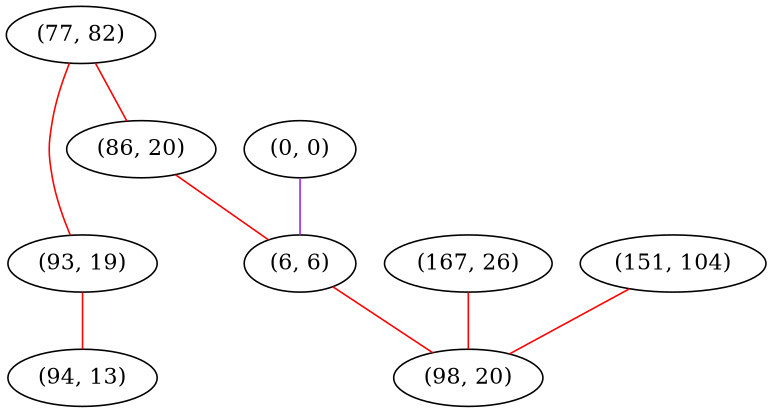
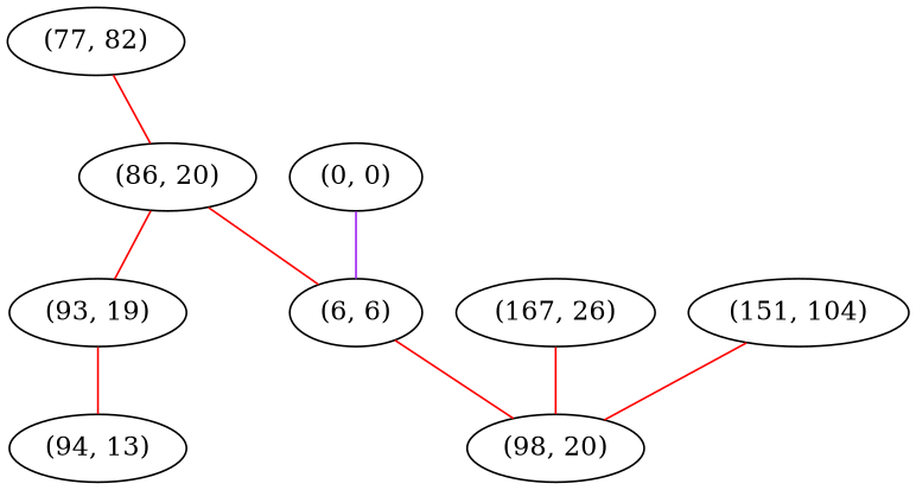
  graph {
    edge [color=red weight=1]
    n1 [label="(77, 82)"]
    "(86, 20)"
    "(93, 19)"
    "(6, 6)"
    "(94, 13)"
    "(98, 20)"
    "(0, 0)"
    "(167, 26)"
    "(151, 104)"
    n1 -- "(86, 20)"
-   n1 -- "(93, 19)"
+   "(86, 20)" -- "(93, 19)"
    "(86, 20)" -- "(6, 6)"
    "(93, 19)" -- "(94, 13)"
    "(6, 6)" -- "(98, 20)"
    "(0, 0)" -- "(6, 6)" [color=purple weight=4]
    "(167, 26)" -- "(98, 20)"
    "(151, 104)" -- "(98, 20)"
  }
